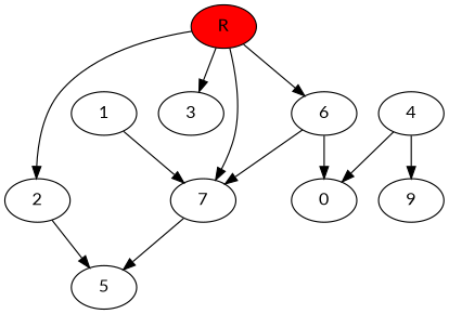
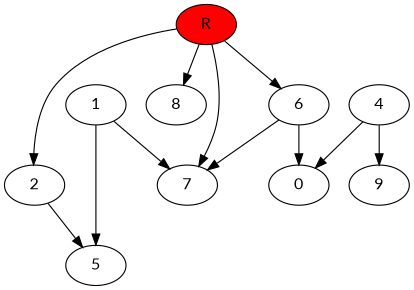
  digraph {
    fontname=Lato
    node [fontname=Lato]
    edge [fontname=Lato]
    1
    7
    5
    2
    n5 [label=0]
    4
    9
    6
    R [fillcolor="#ff0000" style=filled]
-   8 [label=3]
+   8
    1 -> 7
-   7 -> 5
+   1 -> 5
    2 -> 5
    4 -> n5
    4 -> 9
    6 -> 7
    6 -> n5
    R -> 7
    R -> 2
    R -> 6
    R -> 8
  }
